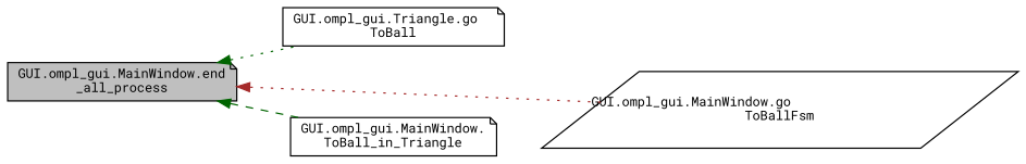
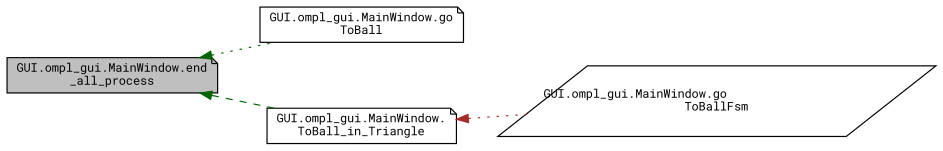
  digraph {
    fontname="Roboto Mono"
    rankdir=LR
    node [color=black fillcolor=white fontname="Roboto Mono" fontsize=10 shape=note style=filled]
    edge [color=darkgreen dir=back fontname="Roboto Mono" fontsize=10 labelfontname=Helvetica labelfontsize=10 style=dotted]
    n1 [fillcolor=grey75 fontcolor=black height=0.2 label="GUI.ompl_gui.MainWindow.end\l_all_process" width=0.4]
-   n2 [height=0.2 label="GUI.ompl_gui.Triangle.go\lToBall" width=0.4]
+   n2 [height=0.2 label="GUI.ompl_gui.MainWindow.go\lToBall" width=0.4]
    n3 [height=0.2 label="GUI.ompl_gui.MainWindow.go\lToBallFsm" shape=parallelogram width=0.4]
    n4 [height=0.2 label="GUI.ompl_gui.MainWindow.\lToBall_in_Triangle" width=0.4]
    n1 -> n2
-   n1 -> n3 [color=brown]
+   n4 -> n3 [color=brown]
    n1 -> n4 [style=dashed]
  }
